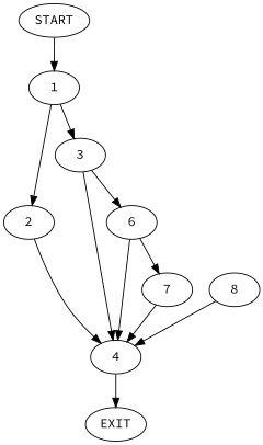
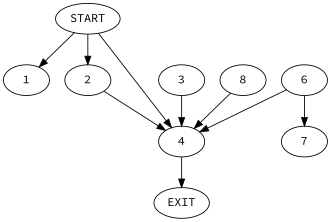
  digraph {
    fontname="Source Code Pro"
    node [fontname="Source Code Pro"]
    edge [fontname="Source Code Pro"]
    n1 [label=START]
    1
    2
    3
    n5 [label=EXIT]
    4
    6
    7
    8
    n1 -> 1
-   1 -> 2
-   1 -> 3
+   n1 -> 2
    2 -> 4
    3 -> 4
-   3 -> 6
    4 -> n5
    6 -> 4
    6 -> 7
-   7 -> 4
+   n1 -> 4
    8 -> 4
  }
